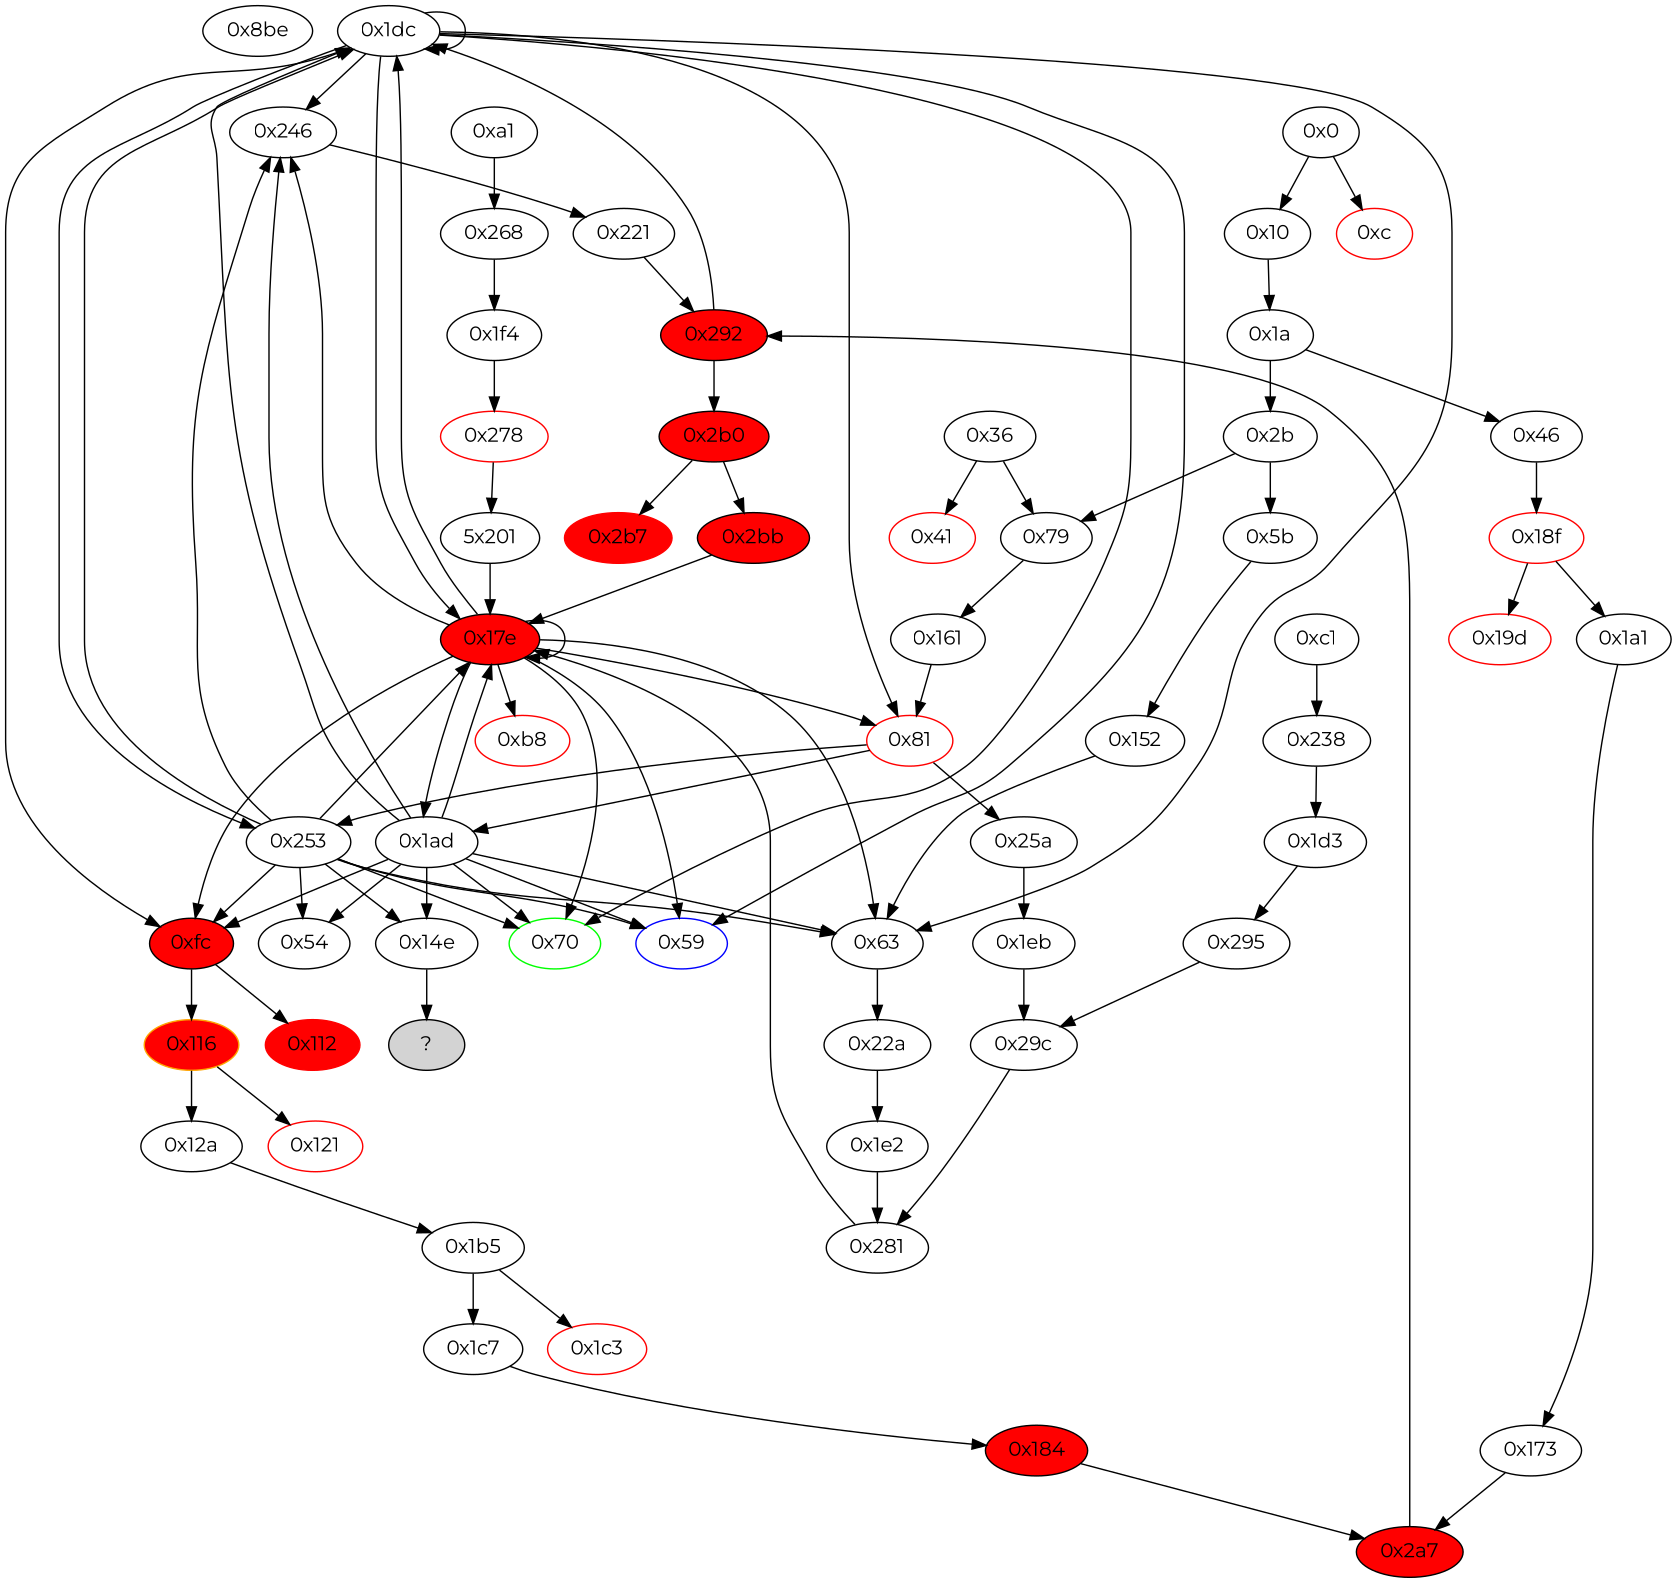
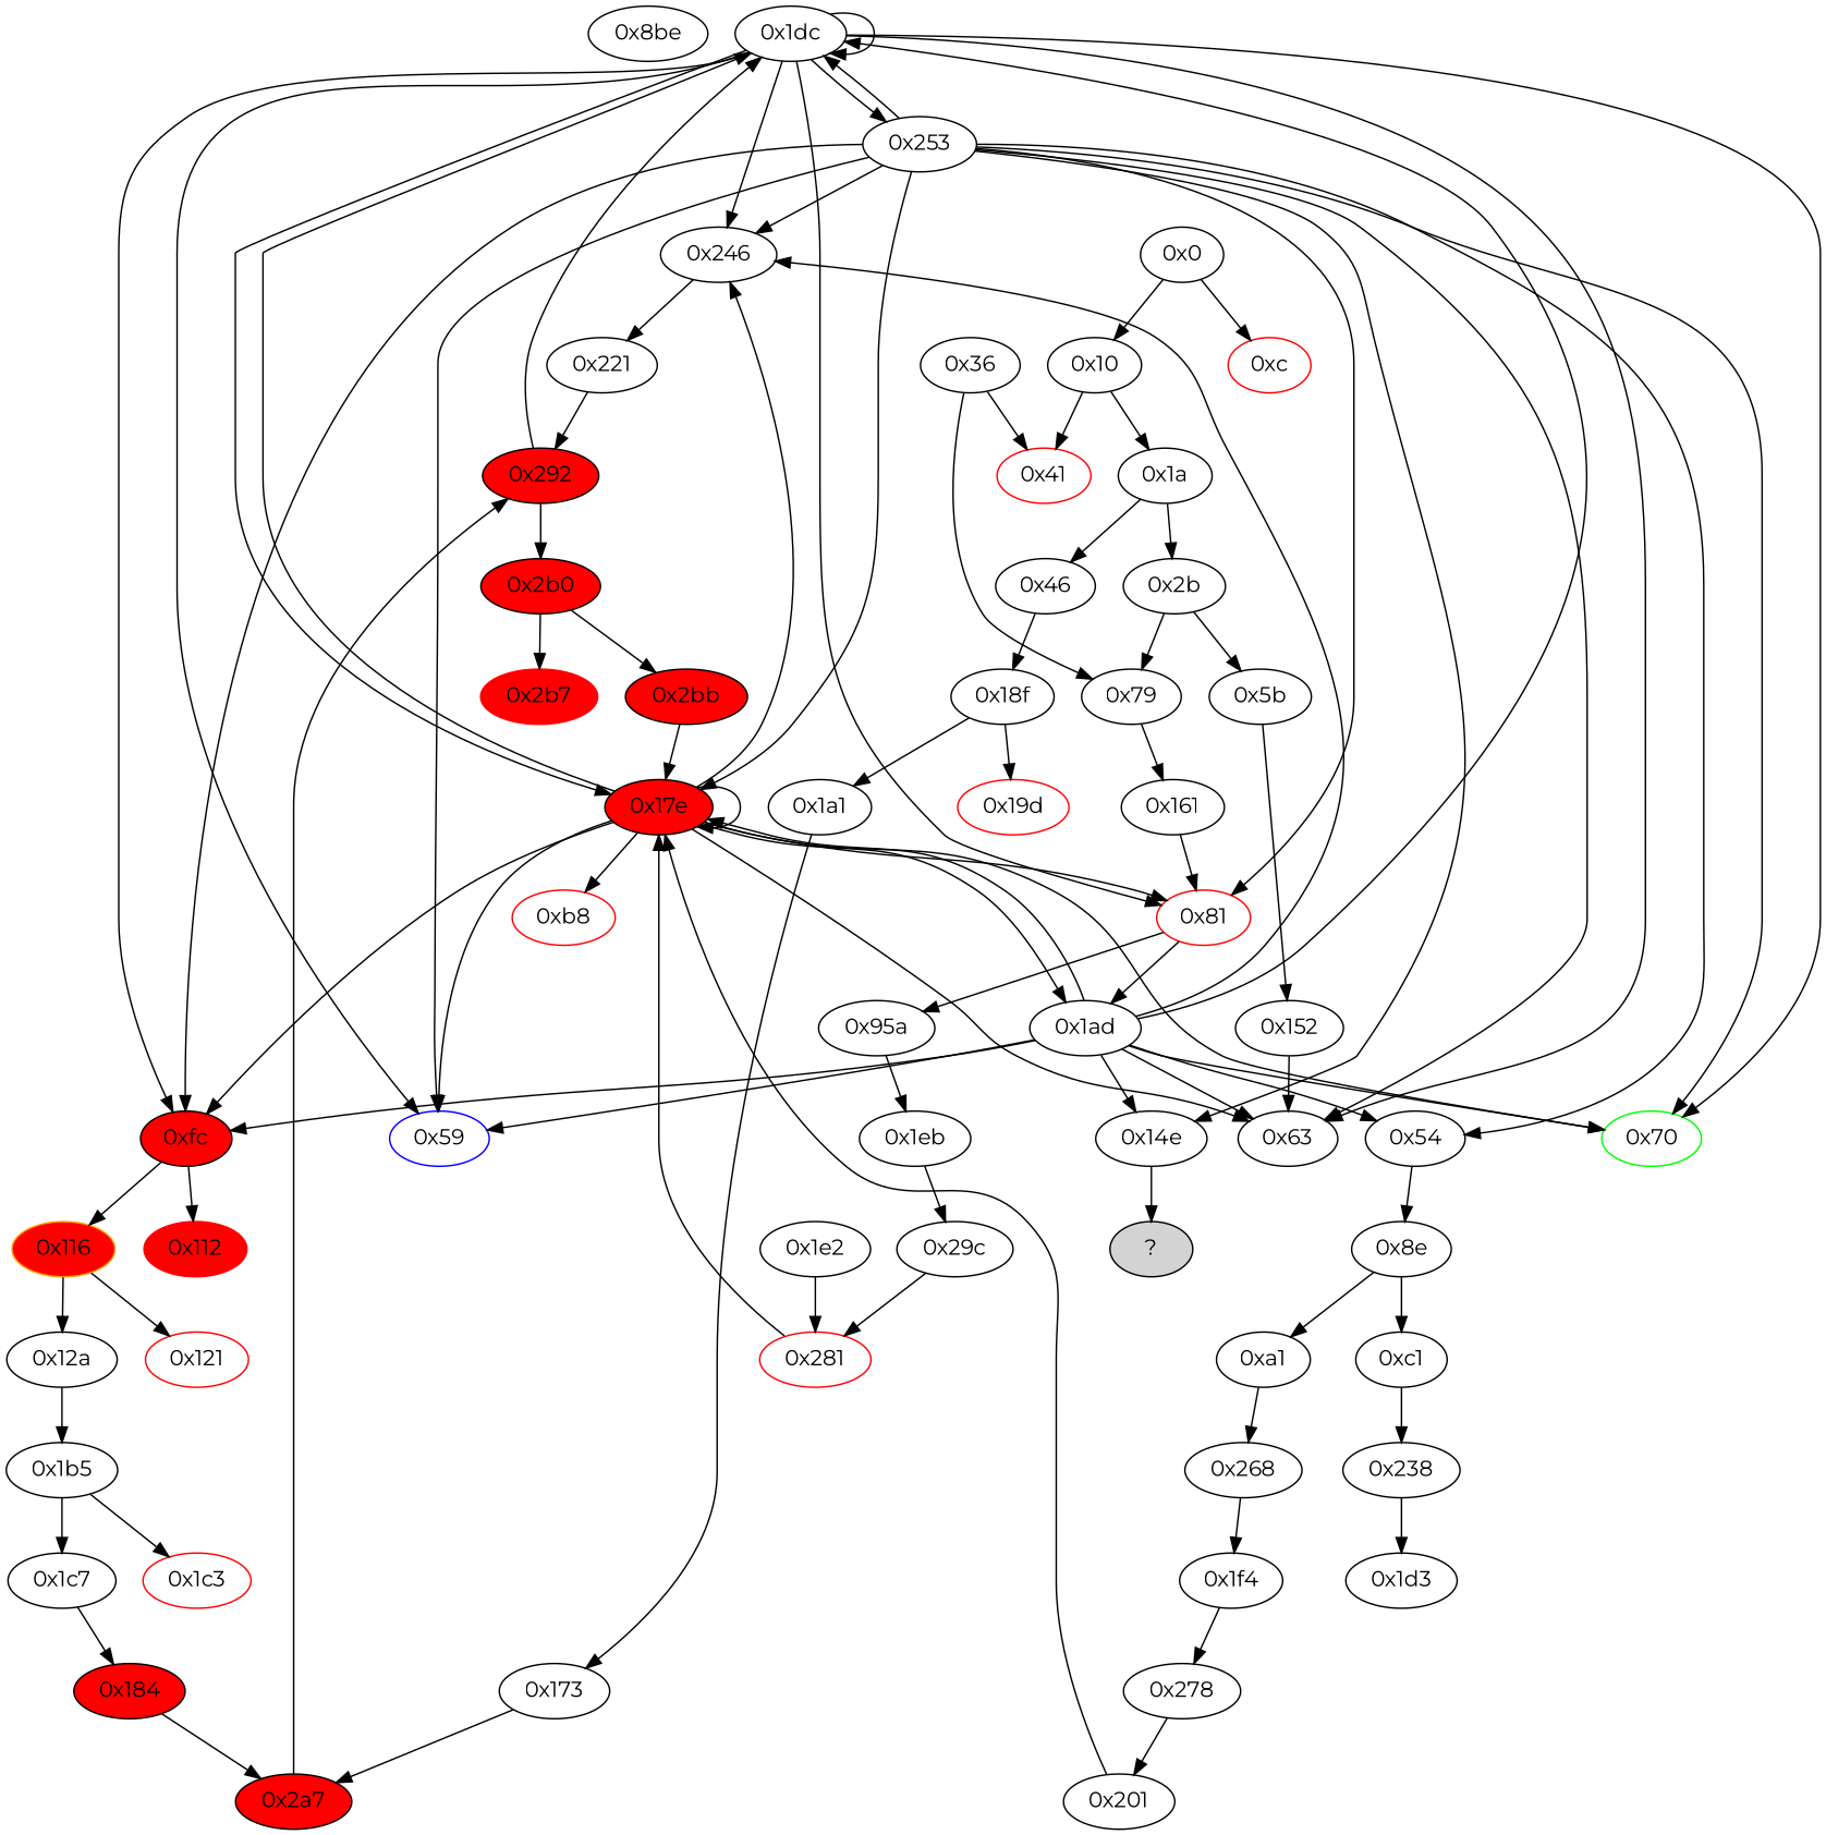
  digraph {
    fontname=Montserrat
    node [fillcolor=white fontname=Montserrat style=filled]
    edge [fontname=Montserrat]
    n1 [label="0x8be"]
    "0x59" [color=blue]
    "0x41" [color=red]
    "0x10"
    "0x1a"
    "0x2b"
    "0x46"
    "0x246"
    "0x221"
    "0x292" [fillcolor=red]
    "0x1dc"
    "0x253"
    "0x81" [color=red]
    "0x17e" [fillcolor=red]
    "0xfc" [fillcolor=red]
    "0x70" [color=green]
    "0x63"
    "0x14e"
    "0x54"
    "0x1ad"
-   "0x25a"
+   "0x25a" [label="0x95a"]
    "0xb8" [color=red]
    "0x116" [color=orange fillcolor=red]
    "0x112" [color=red fillcolor=red]
-   "0x22a"
-   "0x281"
+   "0x281" [color=red]
    "0x268"
    "0x1f4"
-   "0x278" [color=red]
-   "0x201" [label="5x201"]
+   "0x278"
+   "0x201"
    "0x1a1"
    "0x173"
    "0x2a7" [fillcolor=red]
    "?" [fillcolor=""]
-   "0x18f" [color=red]
+   "0x8e"
+   "0x18f"
    "0x19d" [color=red]
    "0x2b0" [fillcolor=red]
    "0x2b7" [color=red fillcolor=red]
    "0x184" [fillcolor=red]
    "0x1c7"
    "0x1e2"
    "0x1eb"
    "0x2bb" [fillcolor=red]
    "0x0"
    "0xc" [color=red]
    "0xa1"
-   "0x295"
    "0x29c"
    "0x1d3"
    "0x161"
    "0x152"
    "0x12a"
    "0x1b5"
    "0x1c3" [color=red]
    "0x5b"
    "0x121" [color=red]
    "0x79"
    "0xc1"
    "0x238"
    "0x36"
+   "0x10" -> "0x41"
    "0x10" -> "0x1a"
    "0x1a" -> "0x2b"
    "0x1a" -> "0x46"
    "0x2b" -> "0x5b"
    "0x2b" -> "0x79"
    "0x46" -> "0x18f"
    "0x246" -> "0x221"
    "0x221" -> "0x292"
    "0x292" -> "0x1dc"
    "0x292" -> "0x2b0"
    "0x1dc" -> "0x59"
    "0x1dc" -> "0x246"
    "0x1dc" -> "0x1dc"
    "0x1dc" -> "0x253"
    "0x1dc" -> "0x81"
    "0x1dc" -> "0x17e"
    "0x1dc" -> "0xfc"
    "0x1dc" -> "0x70"
    "0x1dc" -> "0x63"
    "0x253" -> "0x59"
    "0x253" -> "0x246"
    "0x253" -> "0x1dc"
-   "0x81" -> "0x253"
+   "0x253" -> "0x81"
    "0x253" -> "0x17e"
    "0x253" -> "0xfc"
    "0x253" -> "0x70"
    "0x253" -> "0x63"
    "0x253" -> "0x14e"
    "0x253" -> "0x54"
    "0x81" -> "0x1ad"
    "0x81" -> "0x25a"
    "0x17e" -> "0x59"
    "0x17e" -> "0x246"
    "0x17e" -> "0x1dc"
    "0x17e" -> "0x81"
    "0x17e" -> "0x17e"
    "0x17e" -> "0xfc"
    "0x17e" -> "0x70"
    "0x17e" -> "0x63"
    "0x17e" -> "0x1ad"
    "0x17e" -> "0xb8"
    "0xfc" -> "0x116"
    "0xfc" -> "0x112"
-   "0x63" -> "0x22a"
    "0x14e" -> "?"
+   "0x54" -> "0x8e"
    "0x1ad" -> "0x59"
    "0x1ad" -> "0x246"
    "0x1ad" -> "0x1dc"
    "0x1ad" -> "0x17e"
    "0x1ad" -> "0xfc"
    "0x1ad" -> "0x70"
    "0x1ad" -> "0x63"
    "0x1ad" -> "0x14e"
    "0x1ad" -> "0x54"
    "0x25a" -> "0x1eb"
    "0x116" -> "0x12a"
    "0x116" -> "0x121"
-   "0x22a" -> "0x1e2"
    "0x281" -> "0x17e"
    "0x268" -> "0x1f4"
    "0x1f4" -> "0x278"
    "0x278" -> "0x201"
    "0x201" -> "0x17e"
    "0x1a1" -> "0x173"
    "0x173" -> "0x2a7"
    "0x2a7" -> "0x292"
+   "0x8e" -> "0xa1"
+   "0x8e" -> "0xc1"
    "0x18f" -> "0x1a1"
    "0x18f" -> "0x19d"
    "0x2b0" -> "0x2b7"
    "0x2b0" -> "0x2bb"
    "0x184" -> "0x2a7"
    "0x1c7" -> "0x184"
    "0x1e2" -> "0x281"
    "0x1eb" -> "0x29c"
    "0x2bb" -> "0x17e"
    "0x0" -> "0x10"
    "0x0" -> "0xc"
    "0xa1" -> "0x268"
-   "0x295" -> "0x29c"
    "0x29c" -> "0x281"
-   "0x1d3" -> "0x295"
    "0x161" -> "0x81"
    "0x152" -> "0x63"
    "0x12a" -> "0x1b5"
    "0x1b5" -> "0x1c7"
    "0x1b5" -> "0x1c3"
    "0x5b" -> "0x152"
    "0x79" -> "0x161"
    "0xc1" -> "0x238"
    "0x238" -> "0x1d3"
    "0x36" -> "0x41"
    "0x36" -> "0x79"
  }
